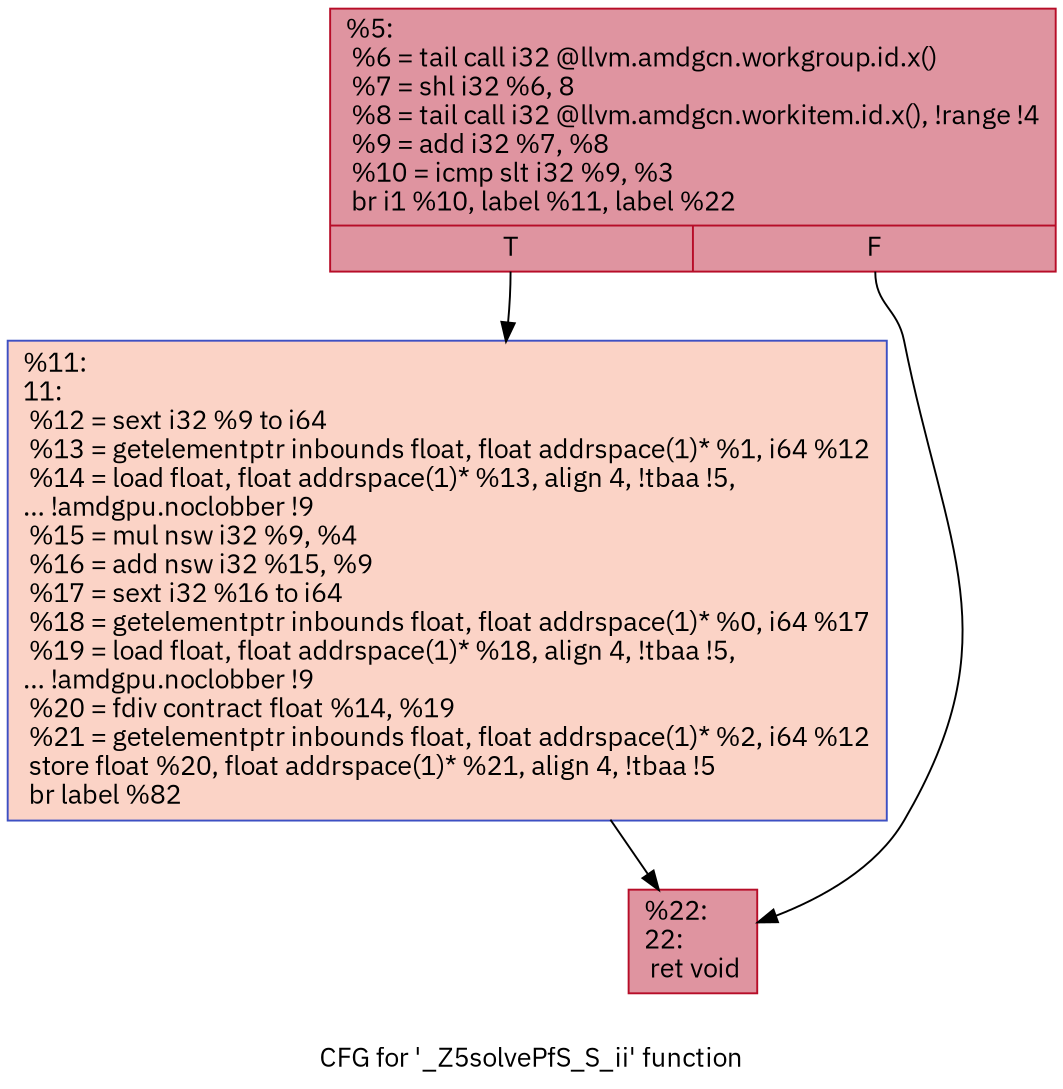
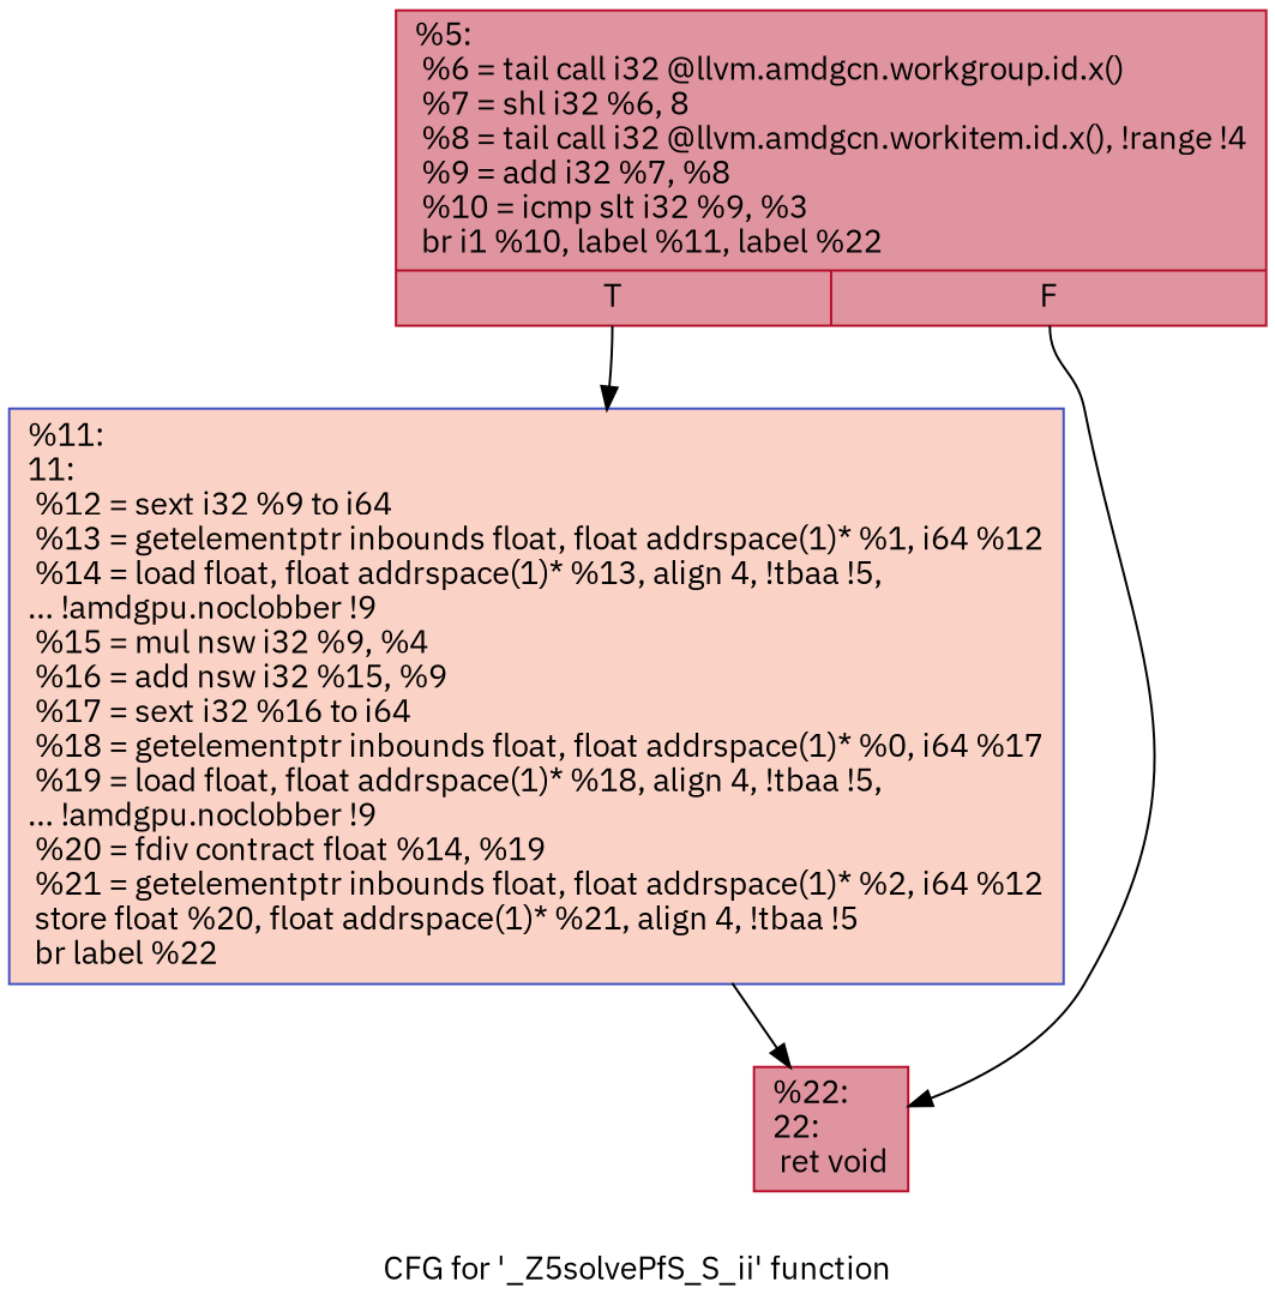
  digraph {
    label="CFG for '_Z5solvePfS_S_ii' function"
    fontname="IBM Plex Sans"
    node [color="#b70d28ff" fillcolor="#b70d2870" shape=record style=filled fontname="IBM Plex Sans"]
    edge [fontname="IBM Plex Sans"]
    n1 [label="{%5:\l  %6 = tail call i32 @llvm.amdgcn.workgroup.id.x()\l  %7 = shl i32 %6, 8\l  %8 = tail call i32 @llvm.amdgcn.workitem.id.x(), !range !4\l  %9 = add i32 %7, %8\l  %10 = icmp slt i32 %9, %3\l  br i1 %10, label %11, label %22\l|{<s0>T|<s1>F}}"]
-   n2 [color="#3d50c3ff" fillcolor="#f59c7d70" label="{%11:\l11:                                               \l  %12 = sext i32 %9 to i64\l  %13 = getelementptr inbounds float, float addrspace(1)* %1, i64 %12\l  %14 = load float, float addrspace(1)* %13, align 4, !tbaa !5,\l... !amdgpu.noclobber !9\l  %15 = mul nsw i32 %9, %4\l  %16 = add nsw i32 %15, %9\l  %17 = sext i32 %16 to i64\l  %18 = getelementptr inbounds float, float addrspace(1)* %0, i64 %17\l  %19 = load float, float addrspace(1)* %18, align 4, !tbaa !5,\l... !amdgpu.noclobber !9\l  %20 = fdiv contract float %14, %19\l  %21 = getelementptr inbounds float, float addrspace(1)* %2, i64 %12\l  store float %20, float addrspace(1)* %21, align 4, !tbaa !5\l  br label %82\l}"]
+   n2 [color="#3d50c3ff" fillcolor="#f59c7d70" label="{%11:\l11:                                               \l  %12 = sext i32 %9 to i64\l  %13 = getelementptr inbounds float, float addrspace(1)* %1, i64 %12\l  %14 = load float, float addrspace(1)* %13, align 4, !tbaa !5,\l... !amdgpu.noclobber !9\l  %15 = mul nsw i32 %9, %4\l  %16 = add nsw i32 %15, %9\l  %17 = sext i32 %16 to i64\l  %18 = getelementptr inbounds float, float addrspace(1)* %0, i64 %17\l  %19 = load float, float addrspace(1)* %18, align 4, !tbaa !5,\l... !amdgpu.noclobber !9\l  %20 = fdiv contract float %14, %19\l  %21 = getelementptr inbounds float, float addrspace(1)* %2, i64 %12\l  store float %20, float addrspace(1)* %21, align 4, !tbaa !5\l  br label %22\l}"]
    n3 [label="{%22:\l22:                                               \l  ret void\l}"]
    n1 -> n2 [tailport=s0]
    n1 -> n3 [tailport=s1]
    n2 -> n3
  }
